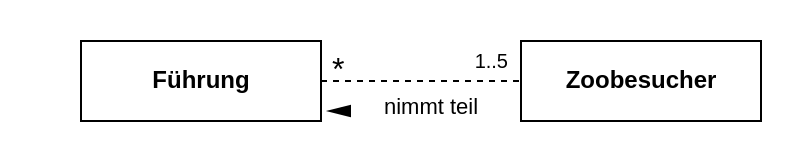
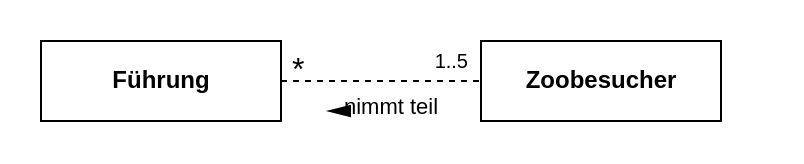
  <mxCell id="0" />
  <mxCell id="1" parent="0" />
- <mxCell id="2" value="Zoobesucher" style="html=1;fontStyle=1" vertex="1" parent="1"><mxGeometry x="260" y="20" width="120" height="40" as="geometry" /></mxCell>
+ <mxCell id="2" value="Zoobesucher" style="html=1;fontStyle=1" vertex="1" parent="1"><mxGeometry x="240" y="20" width="120" height="40" as="geometry" /></mxCell>
  <mxCell id="3" value="nimmt teil" style="endArrow=none;html=1;endFill=0;verticalAlign=top;spacingBottom=0;labelPosition=center;verticalLabelPosition=middle;align=center;spacingRight=0;spacingTop=0;spacingLeft=10;labelBackgroundColor=none;dashed=1;" edge="1" parent="1" source="6" target="2"><mxGeometry relative="1" as="geometry"><mxPoint x="180" y="120" as="sourcePoint" /><mxPoint x="320" y="120" as="targetPoint" /><mxPoint as="offset" /></mxGeometry></mxCell>
  <mxCell id="4" value="&lt;font style=&quot;font-size: 16px;&quot;&gt;*&lt;/font&gt;" style="resizable=0;html=1;align=left;verticalAlign=bottom;labelBackgroundColor=none;fontSize=10;spacingBottom=-5;spacingLeft=2;" connectable="0" vertex="1" parent="3"><mxGeometry x="-1" relative="1" as="geometry"><mxPoint x="2" as="offset" /></mxGeometry></mxCell>
  <mxCell id="5" value="1..5" style="resizable=0;html=1;align=right;verticalAlign=bottom;labelBackgroundColor=none;fontSize=10;spacingLeft=0;spacing=2;spacingBottom=2;spacingRight=8;spacingTop=0;" connectable="0" vertex="1" parent="3"><mxGeometry x="1" relative="1" as="geometry"><mxPoint x="2" as="offset" /></mxGeometry></mxCell>
- <mxCell id="6" value="Führung" style="html=1;fontStyle=1" vertex="1" parent="1"><mxGeometry x="40" y="20" width="120" height="40" as="geometry" /></mxCell>
+ <mxCell id="6" value="Führung" style="html=1;fontStyle=1" vertex="1" parent="1"><mxGeometry x="20" y="20" width="120" height="40" as="geometry" /></mxCell>
  <mxCell id="7" value="" style="triangle;whiteSpace=wrap;html=1;dashed=0;direction=north;fillColor=#000000;aspect=fixed;rotation=-90;" vertex="1" parent="1"><mxGeometry x="167" y="50" width="5" height="10" as="geometry" /></mxCell>
